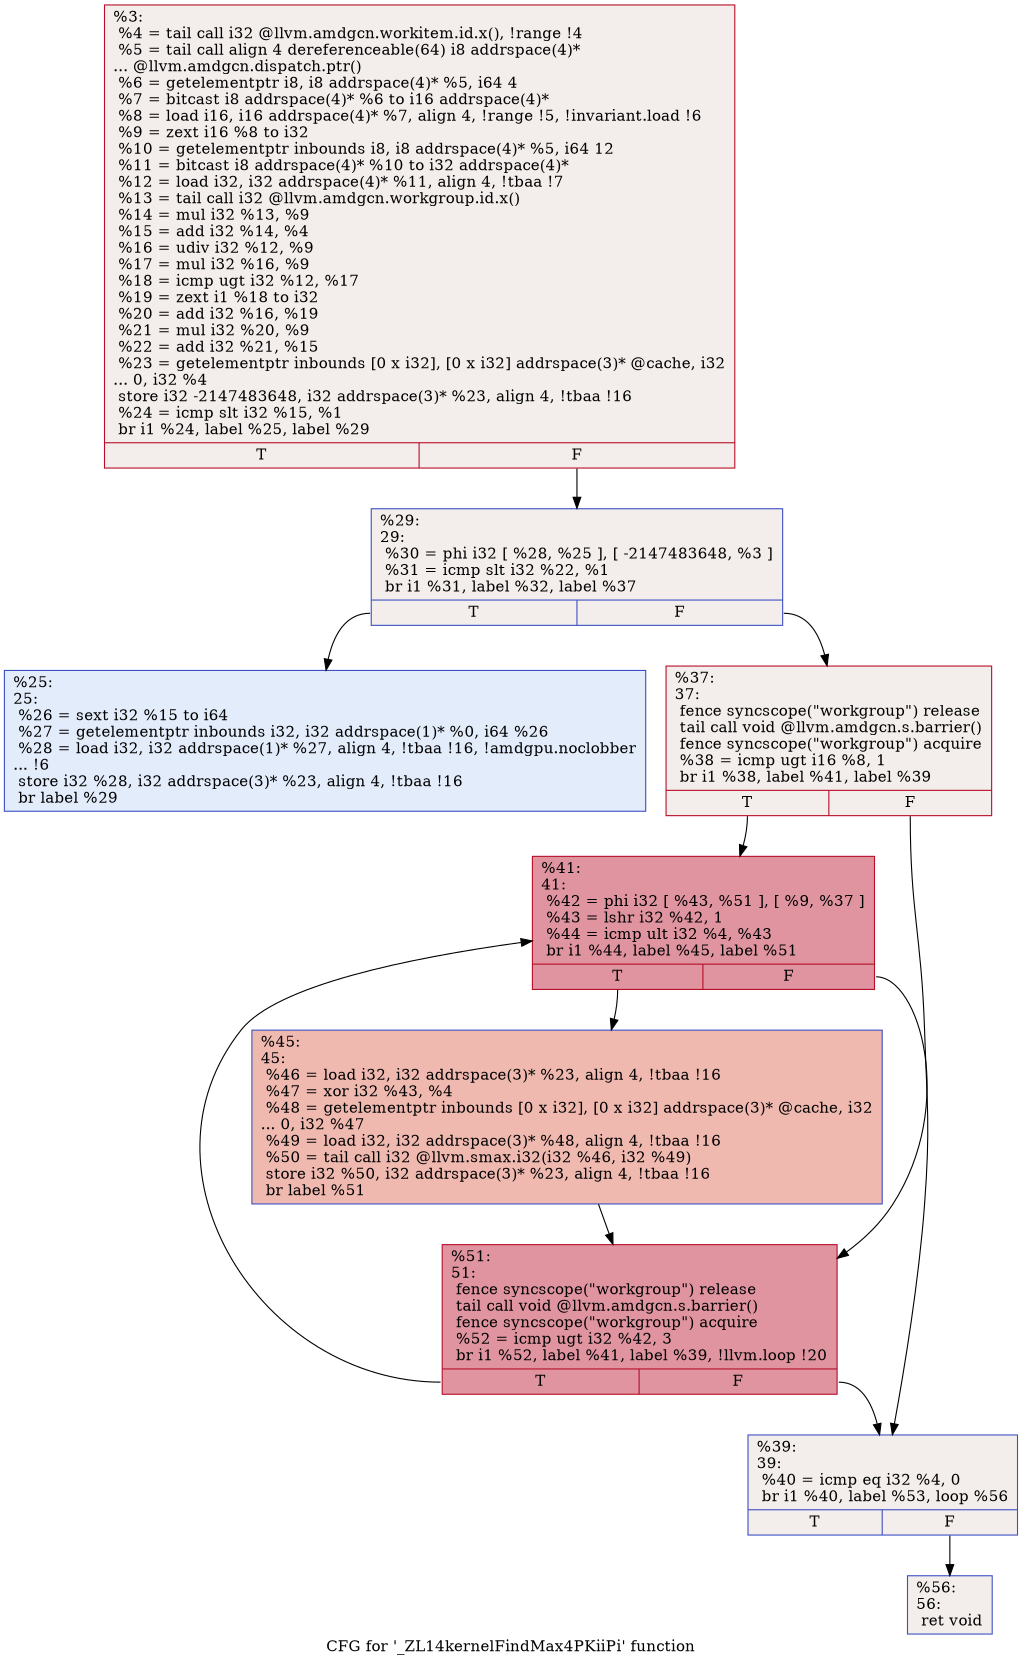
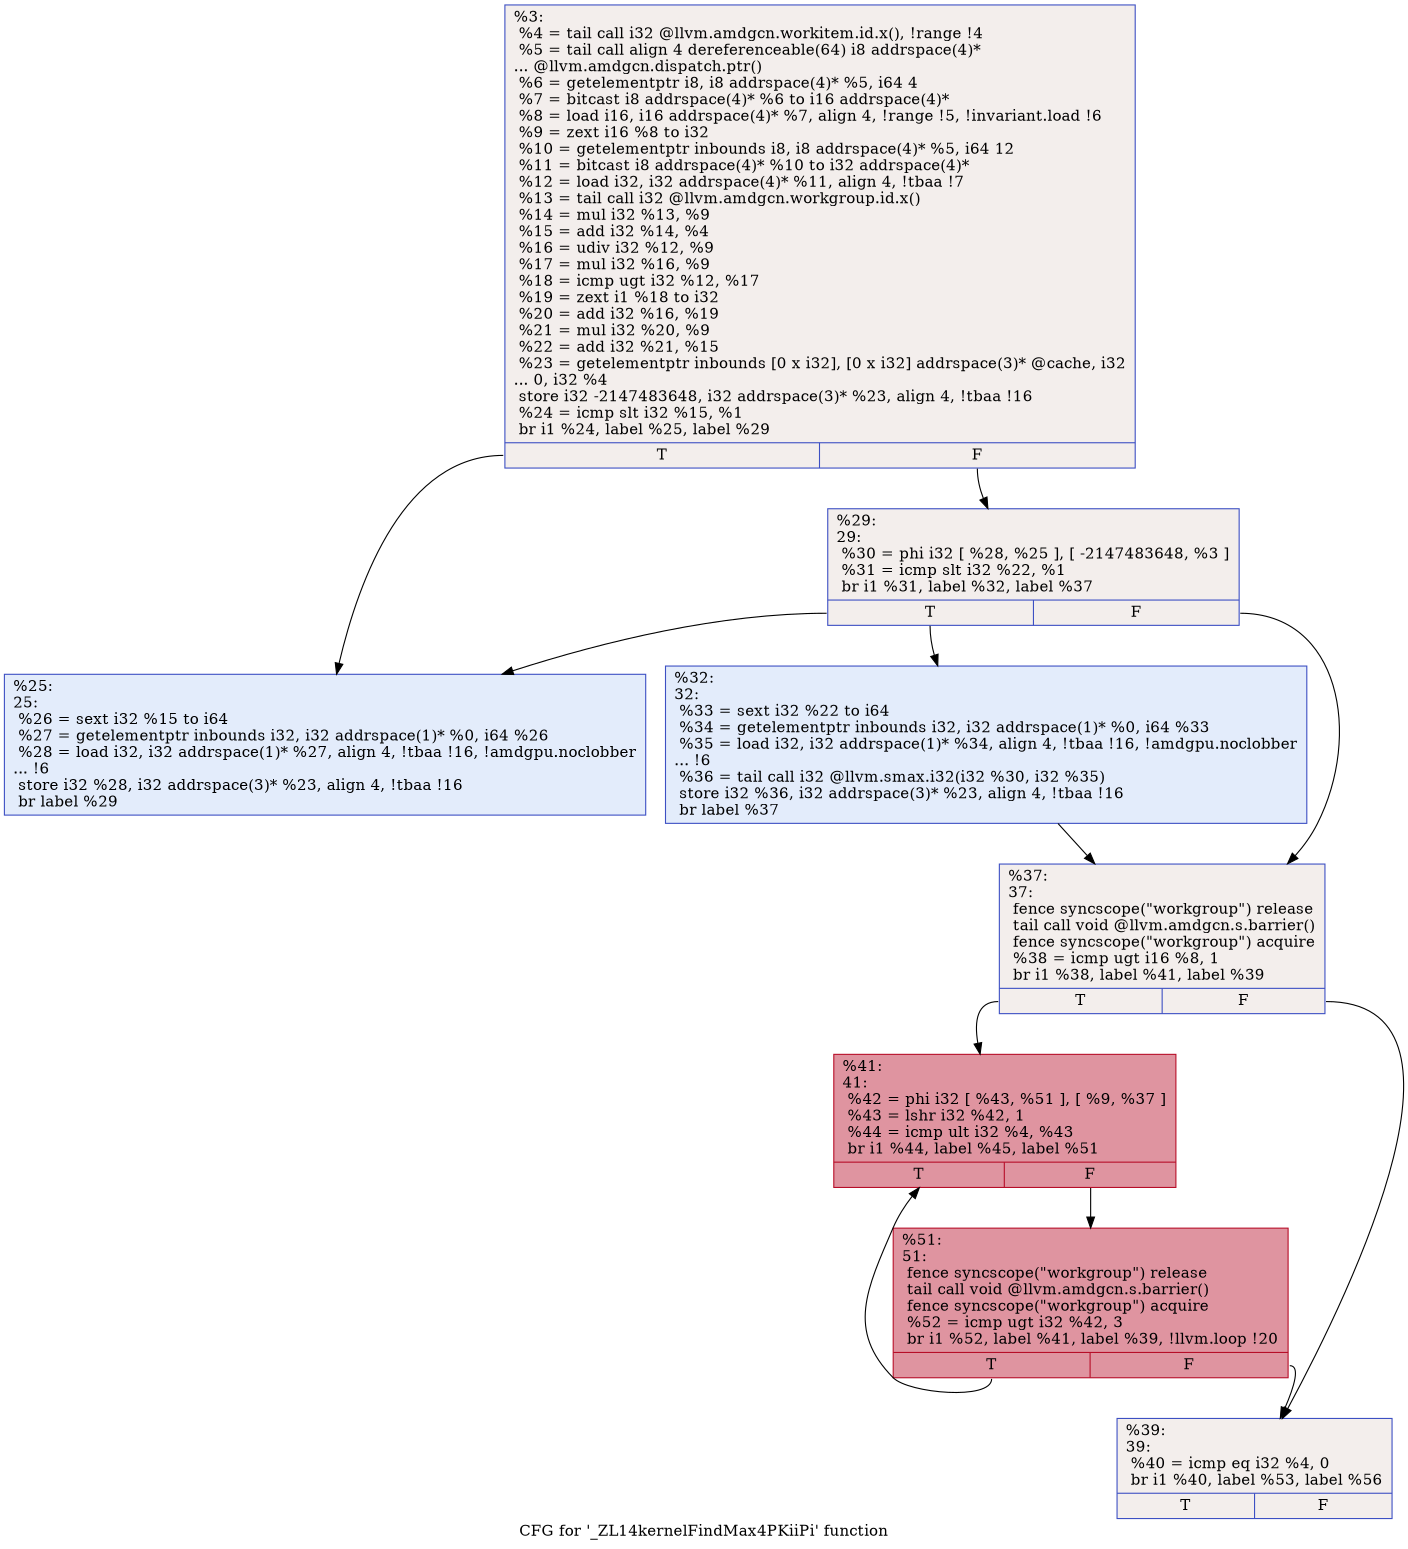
  digraph {
    label="CFG for '_ZL14kernelFindMax4PKiiPi' function"
    node [color="#3d50c3ff" fillcolor="#e3d9d370" shape=record style=filled]
    edge [tailport=s0]
-   n1 [color="#b70d28ff" label="{%3:\l  %4 = tail call i32 @llvm.amdgcn.workitem.id.x(), !range !4\l  %5 = tail call align 4 dereferenceable(64) i8 addrspace(4)*\l... @llvm.amdgcn.dispatch.ptr()\l  %6 = getelementptr i8, i8 addrspace(4)* %5, i64 4\l  %7 = bitcast i8 addrspace(4)* %6 to i16 addrspace(4)*\l  %8 = load i16, i16 addrspace(4)* %7, align 4, !range !5, !invariant.load !6\l  %9 = zext i16 %8 to i32\l  %10 = getelementptr inbounds i8, i8 addrspace(4)* %5, i64 12\l  %11 = bitcast i8 addrspace(4)* %10 to i32 addrspace(4)*\l  %12 = load i32, i32 addrspace(4)* %11, align 4, !tbaa !7\l  %13 = tail call i32 @llvm.amdgcn.workgroup.id.x()\l  %14 = mul i32 %13, %9\l  %15 = add i32 %14, %4\l  %16 = udiv i32 %12, %9\l  %17 = mul i32 %16, %9\l  %18 = icmp ugt i32 %12, %17\l  %19 = zext i1 %18 to i32\l  %20 = add i32 %16, %19\l  %21 = mul i32 %20, %9\l  %22 = add i32 %21, %15\l  %23 = getelementptr inbounds [0 x i32], [0 x i32] addrspace(3)* @cache, i32\l... 0, i32 %4\l  store i32 -2147483648, i32 addrspace(3)* %23, align 4, !tbaa !16\l  %24 = icmp slt i32 %15, %1\l  br i1 %24, label %25, label %29\l|{<s0>T|<s1>F}}"]
+   n1 [label="{%3:\l  %4 = tail call i32 @llvm.amdgcn.workitem.id.x(), !range !4\l  %5 = tail call align 4 dereferenceable(64) i8 addrspace(4)*\l... @llvm.amdgcn.dispatch.ptr()\l  %6 = getelementptr i8, i8 addrspace(4)* %5, i64 4\l  %7 = bitcast i8 addrspace(4)* %6 to i16 addrspace(4)*\l  %8 = load i16, i16 addrspace(4)* %7, align 4, !range !5, !invariant.load !6\l  %9 = zext i16 %8 to i32\l  %10 = getelementptr inbounds i8, i8 addrspace(4)* %5, i64 12\l  %11 = bitcast i8 addrspace(4)* %10 to i32 addrspace(4)*\l  %12 = load i32, i32 addrspace(4)* %11, align 4, !tbaa !7\l  %13 = tail call i32 @llvm.amdgcn.workgroup.id.x()\l  %14 = mul i32 %13, %9\l  %15 = add i32 %14, %4\l  %16 = udiv i32 %12, %9\l  %17 = mul i32 %16, %9\l  %18 = icmp ugt i32 %12, %17\l  %19 = zext i1 %18 to i32\l  %20 = add i32 %16, %19\l  %21 = mul i32 %20, %9\l  %22 = add i32 %21, %15\l  %23 = getelementptr inbounds [0 x i32], [0 x i32] addrspace(3)* @cache, i32\l... 0, i32 %4\l  store i32 -2147483648, i32 addrspace(3)* %23, align 4, !tbaa !16\l  %24 = icmp slt i32 %15, %1\l  br i1 %24, label %25, label %29\l|{<s0>T|<s1>F}}"]
    n2 [fillcolor="#bfd3f670" label="{%25:\l25:                                               \l  %26 = sext i32 %15 to i64\l  %27 = getelementptr inbounds i32, i32 addrspace(1)* %0, i64 %26\l  %28 = load i32, i32 addrspace(1)* %27, align 4, !tbaa !16, !amdgpu.noclobber\l... !6\l  store i32 %28, i32 addrspace(3)* %23, align 4, !tbaa !16\l  br label %29\l}"]
    n3 [label="{%29:\l29:                                               \l  %30 = phi i32 [ %28, %25 ], [ -2147483648, %3 ]\l  %31 = icmp slt i32 %22, %1\l  br i1 %31, label %32, label %37\l|{<s0>T|<s1>F}}"]
-   n5 [color="#b70d28ff" label="{%37:\l37:                                               \l  fence syncscope(\"workgroup\") release\l  tail call void @llvm.amdgcn.s.barrier()\l  fence syncscope(\"workgroup\") acquire\l  %38 = icmp ugt i16 %8, 1\l  br i1 %38, label %41, label %39\l|{<s0>T|<s1>F}}"]
+   n4 [fillcolor="#bfd3f670" label="{%32:\l32:                                               \l  %33 = sext i32 %22 to i64\l  %34 = getelementptr inbounds i32, i32 addrspace(1)* %0, i64 %33\l  %35 = load i32, i32 addrspace(1)* %34, align 4, !tbaa !16, !amdgpu.noclobber\l... !6\l  %36 = tail call i32 @llvm.smax.i32(i32 %30, i32 %35)\l  store i32 %36, i32 addrspace(3)* %23, align 4, !tbaa !16\l  br label %37\l}"]
+   n5 [label="{%37:\l37:                                               \l  fence syncscope(\"workgroup\") release\l  tail call void @llvm.amdgcn.s.barrier()\l  fence syncscope(\"workgroup\") acquire\l  %38 = icmp ugt i16 %8, 1\l  br i1 %38, label %41, label %39\l|{<s0>T|<s1>F}}"]
    n6 [color="#b70d28ff" fillcolor="#b70d2870" label="{%41:\l41:                                               \l  %42 = phi i32 [ %43, %51 ], [ %9, %37 ]\l  %43 = lshr i32 %42, 1\l  %44 = icmp ult i32 %4, %43\l  br i1 %44, label %45, label %51\l|{<s0>T|<s1>F}}"]
-   n7 [label="{%39:\l39:                                               \l  %40 = icmp eq i32 %4, 0\l  br i1 %40, label %53, loop %56\l|{<s0>T|<s1>F}}"]
-   n8 [fillcolor="#de614d70" label="{%45:\l45:                                               \l  %46 = load i32, i32 addrspace(3)* %23, align 4, !tbaa !16\l  %47 = xor i32 %43, %4\l  %48 = getelementptr inbounds [0 x i32], [0 x i32] addrspace(3)* @cache, i32\l... 0, i32 %47\l  %49 = load i32, i32 addrspace(3)* %48, align 4, !tbaa !16\l  %50 = tail call i32 @llvm.smax.i32(i32 %46, i32 %49)\l  store i32 %50, i32 addrspace(3)* %23, align 4, !tbaa !16\l  br label %51\l}"]
+   n7 [label="{%39:\l39:                                               \l  %40 = icmp eq i32 %4, 0\l  br i1 %40, label %53, label %56\l|{<s0>T|<s1>F}}"]
    n9 [color="#b70d28ff" fillcolor="#b70d2870" label="{%51:\l51:                                               \l  fence syncscope(\"workgroup\") release\l  tail call void @llvm.amdgcn.s.barrier()\l  fence syncscope(\"workgroup\") acquire\l  %52 = icmp ugt i32 %42, 3\l  br i1 %52, label %41, label %39, !llvm.loop !20\l|{<s0>T|<s1>F}}"]
-   n10 [label="{%56:\l56:                                               \l  ret void\l}"]
+   n1 -> n2
    n1 -> n3 [tailport=s1]
    n3 -> n2
+   n3 -> n4
    n3 -> n5 [tailport=s1]
+   n4 -> n5
    n5 -> n6
    n5 -> n7 [tailport=s1]
-   n6 -> n8
    n6 -> n9 [tailport=s1]
-   n7 -> n10 [tailport=s1]
-   n8 -> n9
    n9 -> n6
    n9 -> n7 [tailport=s1]
  }
